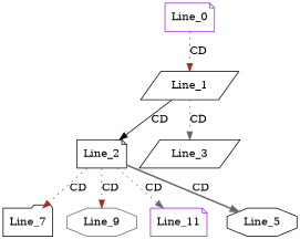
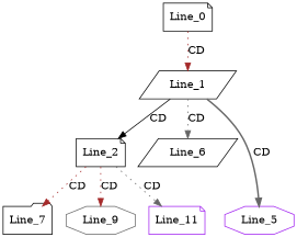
  digraph {
    node [color=black shape=note]
    edge [color=brown style=dotted]
-   Line_0 [color=purple]
+   Line_0
    Line_1 [shape=parallelogram]
    Line_2
-   Line_3 [shape=parallelogram]
-   Line_5 [shape=octagon]
+   Line_3 [shape=parallelogram label=Line_6]
+   Line_5 [color=purple shape=octagon]
    Line_7 [shape=folder]
    Line_9 [color=gray40 shape=octagon]
    Line_11 [color=purple]
    Line_0 -> Line_1 [label=CD]
    Line_1 -> Line_2 [color=black label=CD style=solid]
    Line_1 -> Line_3 [color=gray40 label=CD]
-   Line_2 -> Line_5 [color=gray40 label=CD style=bold]
+   Line_1 -> Line_5 [color=gray40 label=CD style=bold]
    Line_2 -> Line_7 [label=CD]
    Line_2 -> Line_9 [label=CD]
    Line_2 -> Line_11 [color=gray40 label=CD]
  }
